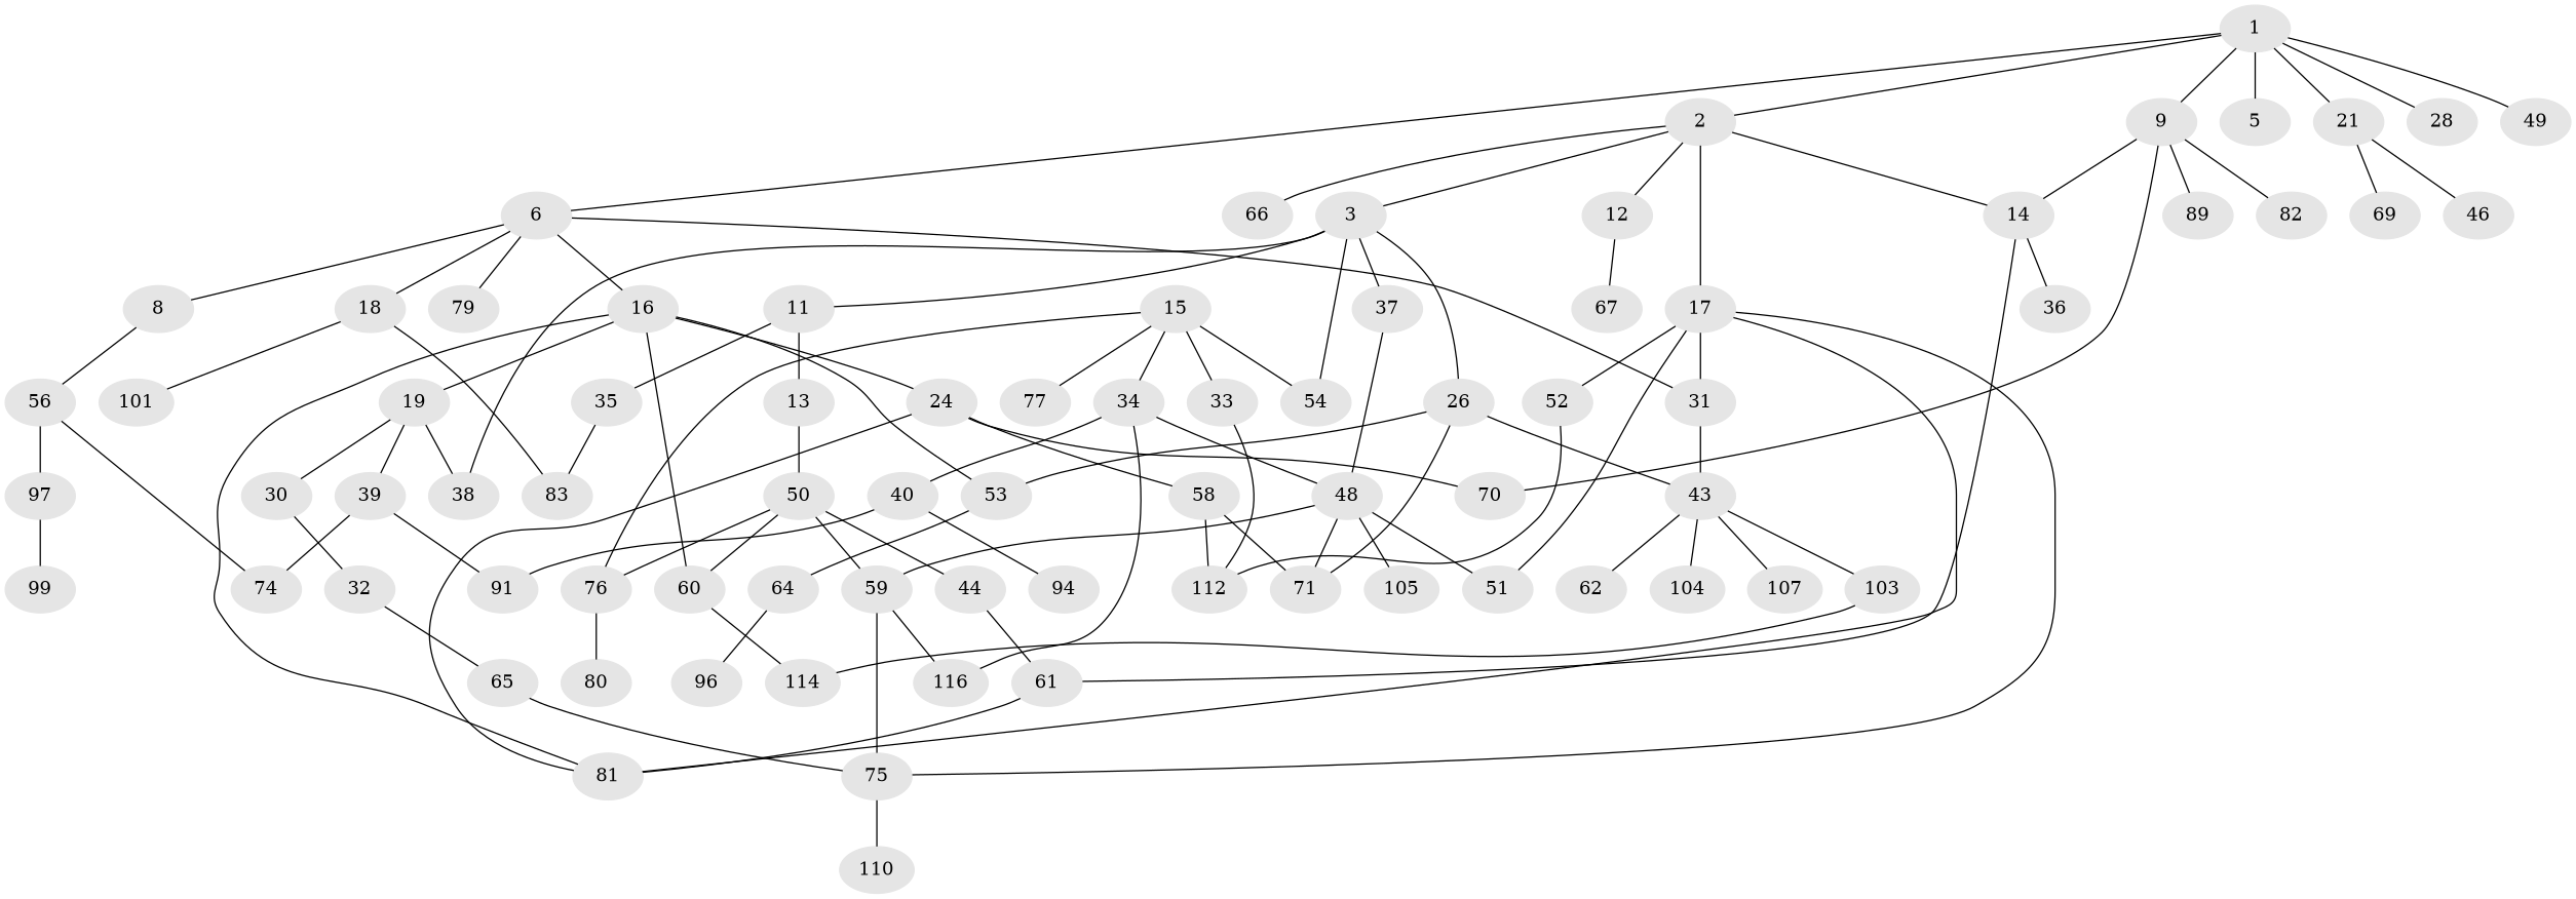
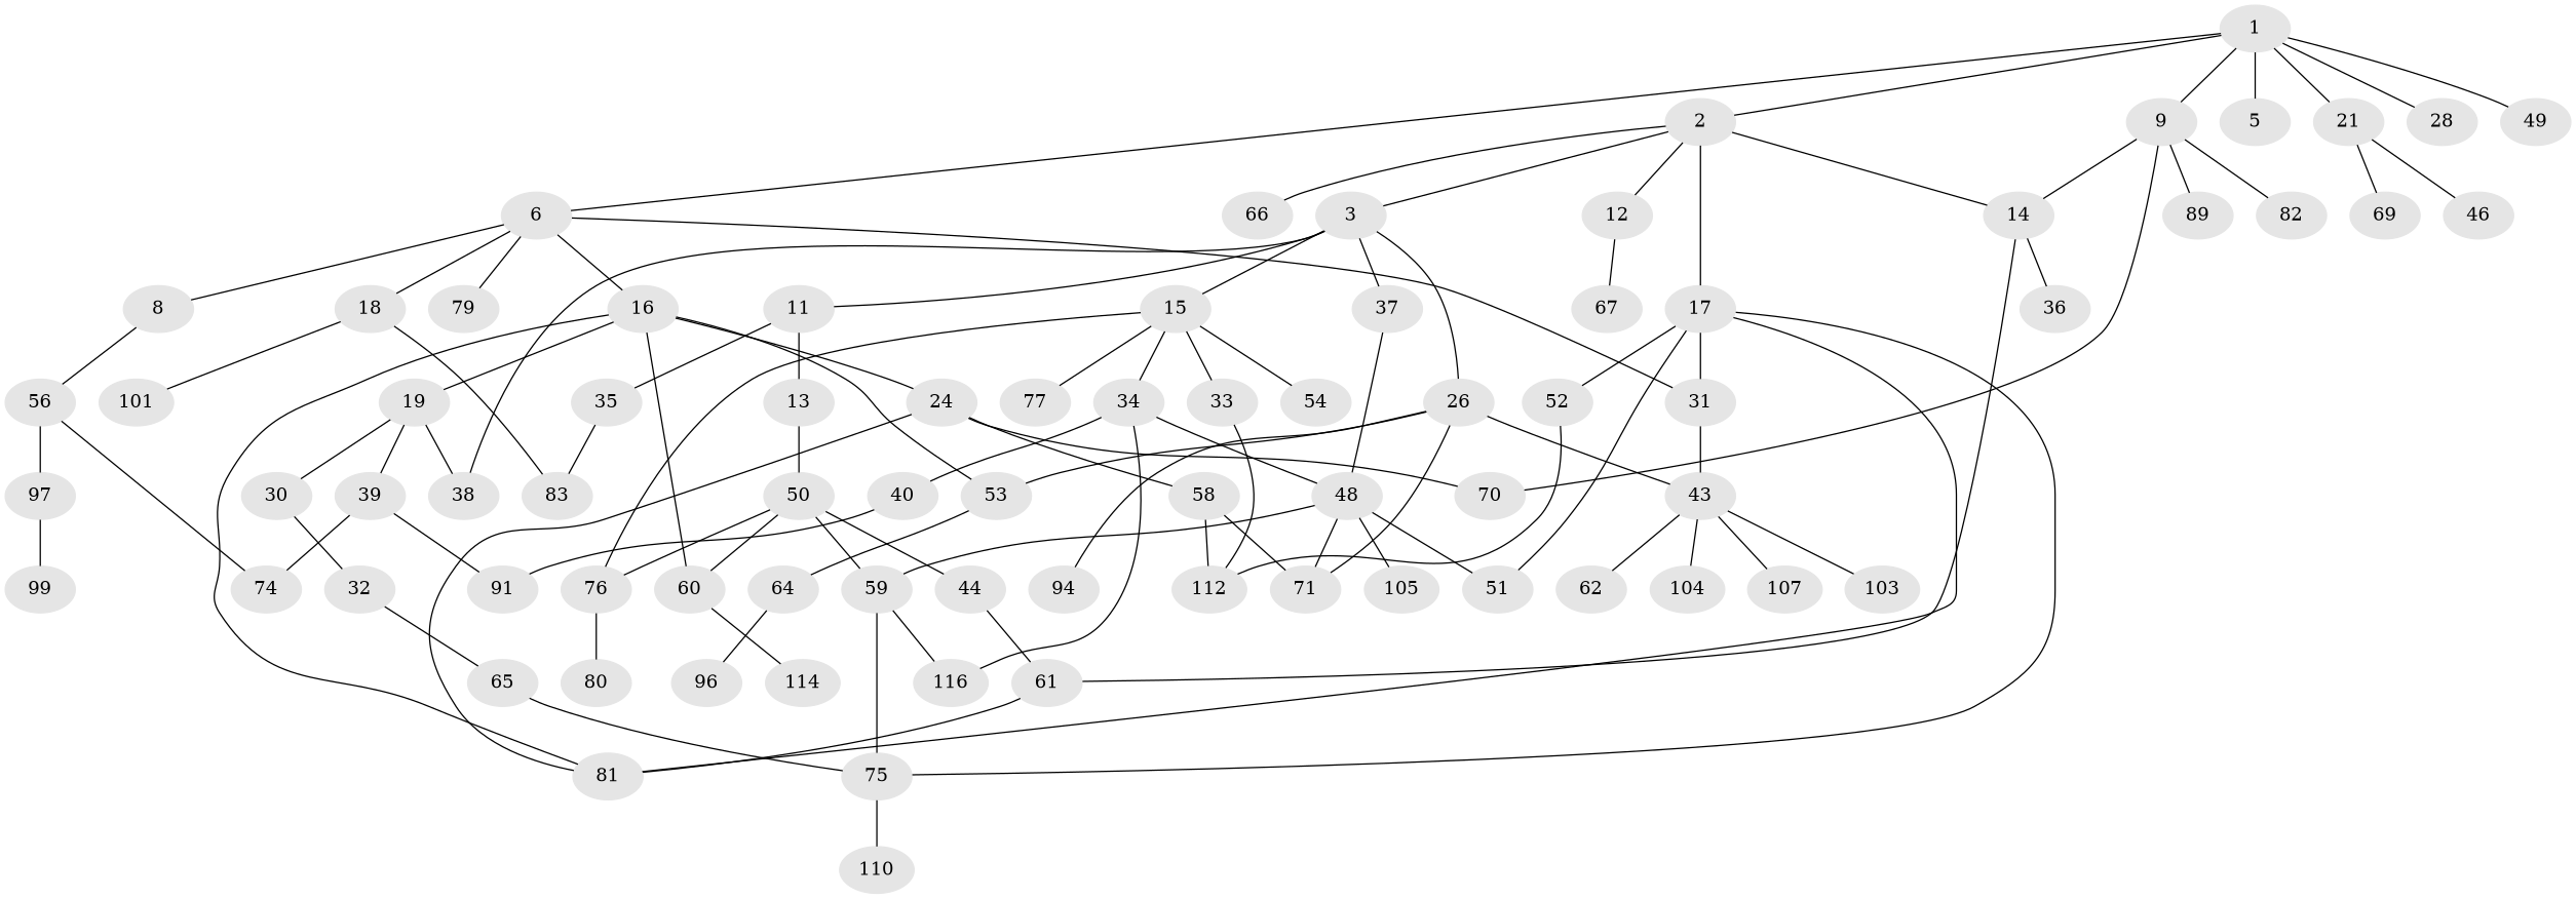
  graph {
    node [color=gray90 style=filled]
    1 [super="+63"]
    2 [super="+10"]
    n3 [label=9 super="+27"]
    5 [super="+41"]
    6 [super="+7"]
    21 [super="+87"]
    28
    49 [super="+93"]
    3 [super="+9"]
    12
    14 [super="+20"]
    17 [super="+47"]
    66 [super="+78"]
    70 [super="+86"]
    82
    89
    8
    16 [super="+23"]
    18 [super="+100"]
    31 [super="+106"]
    79
    46 [super="+95"]
    69
    11 [super="+90"]
    15 [super="+29"]
    26 [super="+98"]
    37 [super="+42"]
    38 [super="+102"]
    67 [super="+68"]
    36 [super="+73"]
    61 [super="+109"]
    81 [super="+113"]
    51
    52
    75
    13
    35
    33
    34 [super="+45"]
    54
    76 [super="+88"]
    77
    53
    43 [super="+55"]
    71
    94
    48 [super="+72"]
    56 [super="+85"]
    19 [super="+22"]
    24 [super="+25"]
    60
    83
    101
    74
    97
    50 [super="+57"]
    44
    59 [super="+111"]
    112
    40 [super="+115"]
    116
    80
    30 [super="+92"]
    39
    58
    64
    110
    32
    91
    62
    103
    104
    107 [super="+108"]
    65 [super="+84"]
    105
    114
    96
    99
    1 -- 2
    1 -- n3
    1 -- 5
    1 -- 6
    1 -- 21
    1 -- 28
    1 -- 49
    2 -- 3
    2 -- 12
    2 -- 14
    2 -- 17 [weight=2]
    2 -- 66
    n3 -- 14
    n3 -- 70
    n3 -- 82
    n3 -- 89
    6 -- 8
    6 -- 16
    6 -- 18
    6 -- 31
    6 -- 79
    21 -- 46
    21 -- 69
    3 -- 11
-   3 -- 54
+   3 -- 15
    3 -- 26
    3 -- 37
    3 -- 38
    12 -- 67
    14 -- 36
    14 -- 61
    17 -- 31
    17 -- 81
    17 -- 51
    17 -- 52
    17 -- 75
    8 -- 56
    16 -- 81
    16 -- 53
    16 -- 19
    16 -- 24
    16 -- 60
    18 -- 83
    18 -- 101
    31 -- 43
    11 -- 13
    11 -- 35
    15 -- 33
    15 -- 34
    15 -- 54
    15 -- 76
    15 -- 77
    26 -- 53
    26 -- 43
    26 -- 71
-   40 -- 94
+   26 -- 94
    37 -- 48
    61 -- 81
    52 -- 112
    75 -- 110
    13 -- 50
    35 -- 83
    33 -- 112
    34 -- 48
    34 -- 40
    34 -- 116
    76 -- 80
    53 -- 64
    43 -- 62
    43 -- 103
    43 -- 104
    43 -- 107
    48 -- 51
    48 -- 71
    48 -- 59
    48 -- 105
    56 -- 74
    56 -- 97
    19 -- 38 [weight=2]
    19 -- 30
    19 -- 39
    24 -- 70
    24 -- 81
    24 -- 58
    60 -- 114
    97 -- 99
    50 -- 76
    50 -- 60
    50 -- 44
    50 -- 59
    44 -- 61
    59 -- 75
    59 -- 116
    40 -- 91
    30 -- 32
    39 -- 74
    39 -- 91
    58 -- 71
    58 -- 112
    64 -- 96
    32 -- 65
-   103 -- 114
    65 -- 75
  }
